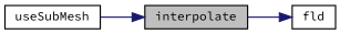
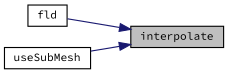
  digraph {
    fontname="Source Code Pro"
    rankdir=LR
    node [color=black fontname="Source Code Pro" fontsize=10 shape=record]
    edge [color=midnightblue fontname="Source Code Pro" fontsize=10 labelfontname=FreeSans labelfontsize=10 style=solid]
    n1 [fillcolor=grey75 fontcolor=black height=0.2 label=interpolate style=filled width=0.4]
    n2 [height=0.2 label=fld width=0.4]
    n3 [height=0.2 label=useSubMesh width=0.4]
-   n1 -> n2
+   n2 -> n1
    n3 -> n1
  }
